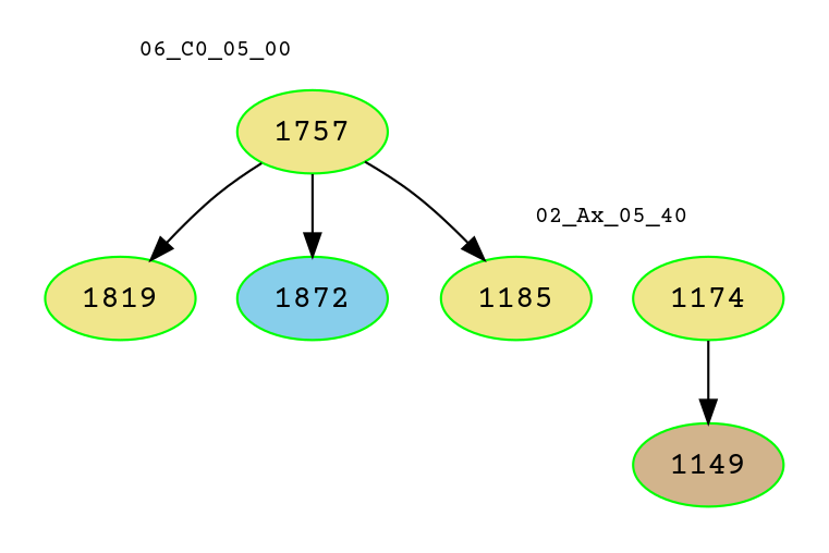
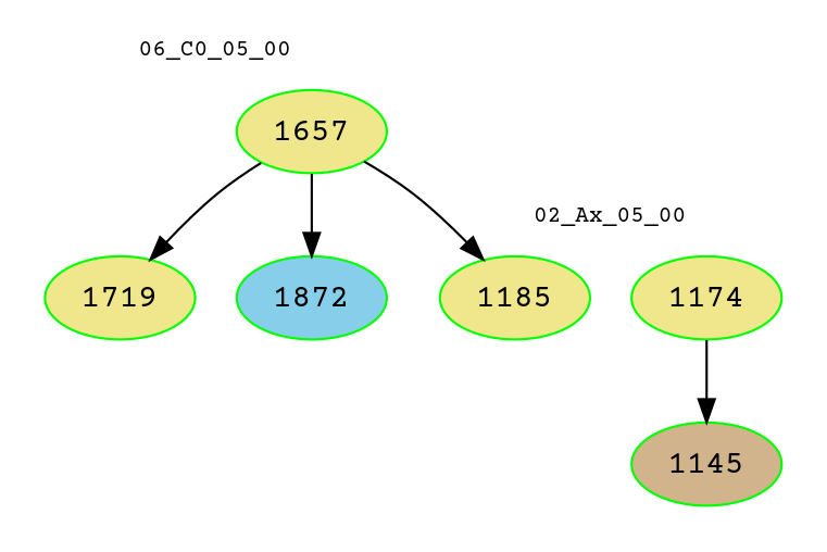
  digraph {
    fontname="Courier Prime"
    node [color=green fillcolor=khaki fontname="Courier Prime" style=filled]
    edge [color=black fontname="Courier Prime"]
    n1 [label=1174]
-   n2 [fillcolor=tan label=1149]
+   n2 [fillcolor=tan label=1145]
    n3 [label=1185]
-   n4 [label=1757]
-   n5 [label=1819]
+   n4 [label=1657]
+   n5 [label=1719]
    n6 [fillcolor=skyblue label=1872]
    subgraph cluster_1 {
      color=white
      fontsize=10
-     label="02_Ax_05_40"
+     label="02_Ax_05_00"
      n1
      n2
      n3
    }
    subgraph cluster_2 {
      color=white
      fontsize=10
      label="06_C0_05_00"
      n4
      n5
      n6
    }
    n1 -> n2
    n4 -> n3
    n4 -> n5
    n4 -> n6
  }
